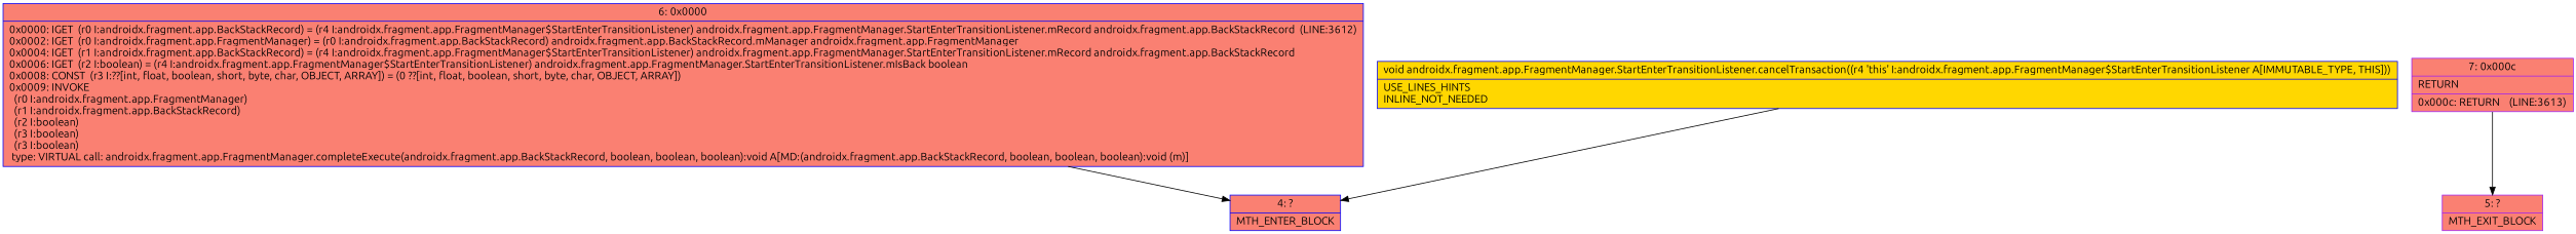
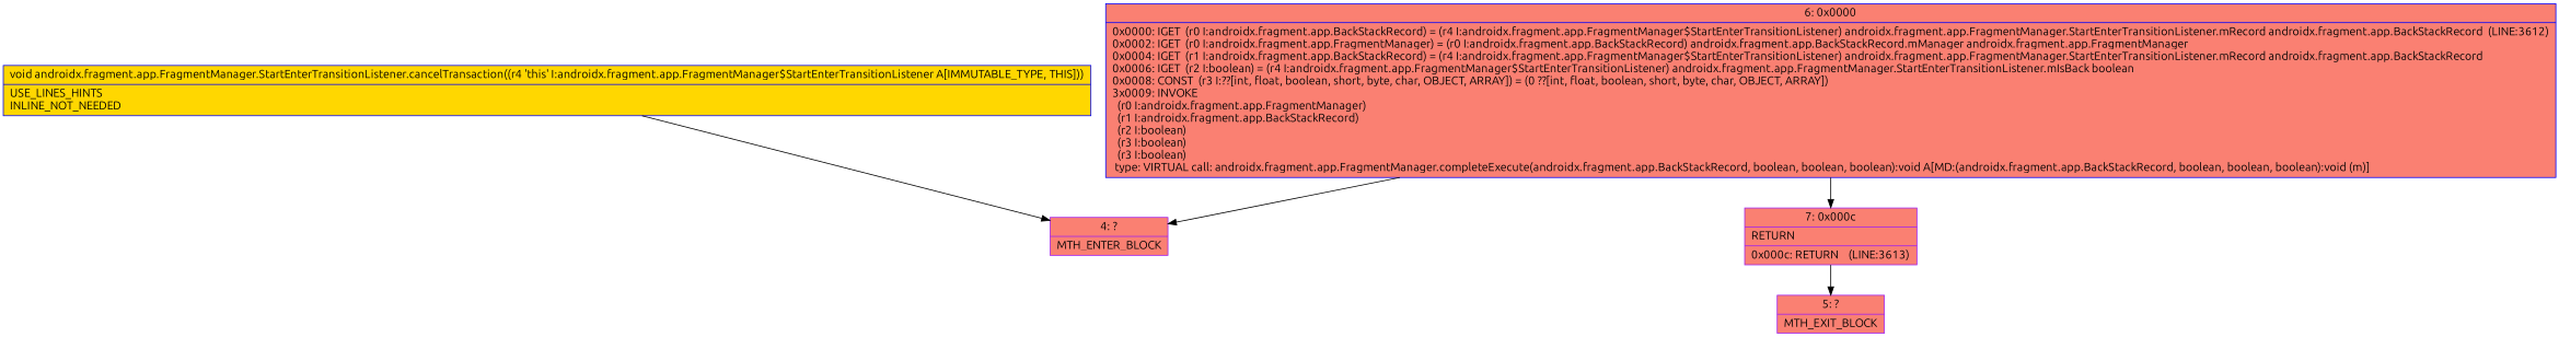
  digraph {
    fontname=Ubuntu
    node [color=blue fillcolor=salmon fontname=Ubuntu shape=record style=filled]
    edge [fontname=Ubuntu]
-   n1 [label="{4\:\ ?|MTH_ENTER_BLOCK\l}"]
-   n2 [label="{6\:\ 0x0000|0x0000: IGET  (r0 I:androidx.fragment.app.BackStackRecord) = (r4 I:androidx.fragment.app.FragmentManager$StartEnterTransitionListener) androidx.fragment.app.FragmentManager.StartEnterTransitionListener.mRecord androidx.fragment.app.BackStackRecord  (LINE:3612)\l0x0002: IGET  (r0 I:androidx.fragment.app.FragmentManager) = (r0 I:androidx.fragment.app.BackStackRecord) androidx.fragment.app.BackStackRecord.mManager androidx.fragment.app.FragmentManager \l0x0004: IGET  (r1 I:androidx.fragment.app.BackStackRecord) = (r4 I:androidx.fragment.app.FragmentManager$StartEnterTransitionListener) androidx.fragment.app.FragmentManager.StartEnterTransitionListener.mRecord androidx.fragment.app.BackStackRecord \l0x0006: IGET  (r2 I:boolean) = (r4 I:androidx.fragment.app.FragmentManager$StartEnterTransitionListener) androidx.fragment.app.FragmentManager.StartEnterTransitionListener.mIsBack boolean \l0x0008: CONST  (r3 I:??[int, float, boolean, short, byte, char, OBJECT, ARRAY]) = (0 ??[int, float, boolean, short, byte, char, OBJECT, ARRAY]) \l0x0009: INVOKE  \l  (r0 I:androidx.fragment.app.FragmentManager)\l  (r1 I:androidx.fragment.app.BackStackRecord)\l  (r2 I:boolean)\l  (r3 I:boolean)\l  (r3 I:boolean)\l type: VIRTUAL call: androidx.fragment.app.FragmentManager.completeExecute(androidx.fragment.app.BackStackRecord, boolean, boolean, boolean):void A[MD:(androidx.fragment.app.BackStackRecord, boolean, boolean, boolean):void (m)]\l}"]
+   n1 [color=purple label="{4\:\ ?|MTH_ENTER_BLOCK\l}"]
+   n2 [label="{6\:\ 0x0000|0x0000: IGET  (r0 I:androidx.fragment.app.BackStackRecord) = (r4 I:androidx.fragment.app.FragmentManager$StartEnterTransitionListener) androidx.fragment.app.FragmentManager.StartEnterTransitionListener.mRecord androidx.fragment.app.BackStackRecord  (LINE:3612)\l0x0002: IGET  (r0 I:androidx.fragment.app.FragmentManager) = (r0 I:androidx.fragment.app.BackStackRecord) androidx.fragment.app.BackStackRecord.mManager androidx.fragment.app.FragmentManager \l0x0004: IGET  (r1 I:androidx.fragment.app.BackStackRecord) = (r4 I:androidx.fragment.app.FragmentManager$StartEnterTransitionListener) androidx.fragment.app.FragmentManager.StartEnterTransitionListener.mRecord androidx.fragment.app.BackStackRecord \l0x0006: IGET  (r2 I:boolean) = (r4 I:androidx.fragment.app.FragmentManager$StartEnterTransitionListener) androidx.fragment.app.FragmentManager.StartEnterTransitionListener.mIsBack boolean \l0x0008: CONST  (r3 I:??[int, float, boolean, short, byte, char, OBJECT, ARRAY]) = (0 ??[int, float, boolean, short, byte, char, OBJECT, ARRAY]) \l3x0009: INVOKE  \l  (r0 I:androidx.fragment.app.FragmentManager)\l  (r1 I:androidx.fragment.app.BackStackRecord)\l  (r2 I:boolean)\l  (r3 I:boolean)\l  (r3 I:boolean)\l type: VIRTUAL call: androidx.fragment.app.FragmentManager.completeExecute(androidx.fragment.app.BackStackRecord, boolean, boolean, boolean):void A[MD:(androidx.fragment.app.BackStackRecord, boolean, boolean, boolean):void (m)]\l}"]
    n3 [color=purple label="{7\:\ 0x000c|RETURN\l|0x000c: RETURN    (LINE:3613)\l}"]
    n4 [color=purple label="{5\:\ ?|MTH_EXIT_BLOCK\l}"]
    n5 [fillcolor=gold label="{void androidx.fragment.app.FragmentManager.StartEnterTransitionListener.cancelTransaction((r4 'this' I:androidx.fragment.app.FragmentManager$StartEnterTransitionListener A[IMMUTABLE_TYPE, THIS]))  | USE_LINES_HINTS\lINLINE_NOT_NEEDED\l}"]
    n2 -> n1
+   n2 -> n3
    n3 -> n4
    n5 -> n1
  }
